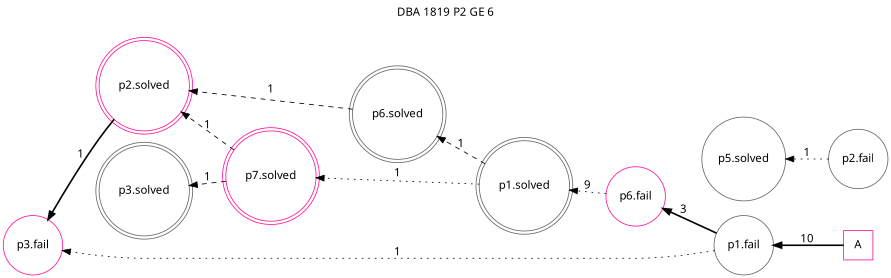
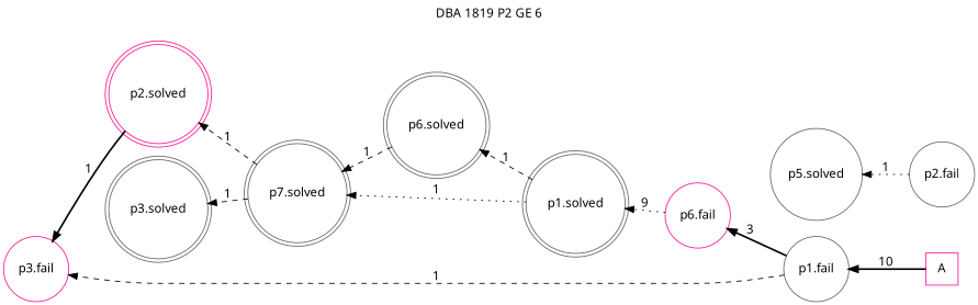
  digraph {
    fontname="Noto Sans"
    label=" DBA 1819 P2 GE 6 "
    labelloc=tl
    rankdir=RL
    node [color=gray40 fontname="Noto Sans" shape=circle]
    edge [fontname="Noto Sans" style=dotted]
    n1 [color=deeppink label=A shape=square]
    n2 [label="p1.fail"]
    n3 [color=deeppink label="p6.fail"]
    n4 [color=deeppink label="p3.fail"]
    n5 [label="p1.solved" shape=doublecircle]
    n6 [label="p2.fail"]
    n7 [label="p5.solved"]
    n8 [label="p6.solved" shape=doublecircle]
-   n9 [color=deeppink label="p7.solved" shape=doublecircle]
+   n9 [label="p7.solved" shape=doublecircle]
    n10 [label="p3.solved" shape=doublecircle]
    n11 [color=deeppink label="p2.solved" shape=doublecircle]
    n1 -> n2 [label=10 style=bold]
    n2 -> n3 [label=3 style=bold]
-   n2 -> n4 [label=1]
+   n2 -> n4 [label=1 style=dashed]
    n3 -> n5 [label=9]
    n5 -> n8 [label=1 style=dashed]
    n5 -> n9 [label=1]
    n6 -> n7 [label=1]
-   n8 -> n11 [label=1 style=dashed]
+   n8 -> n9 [label=1 style=dashed]
    n9 -> n10 [label=1 style=dashed]
    n9 -> n11 [label=1 style=dashed]
    n11 -> n4 [label=1 style=bold]
  }
